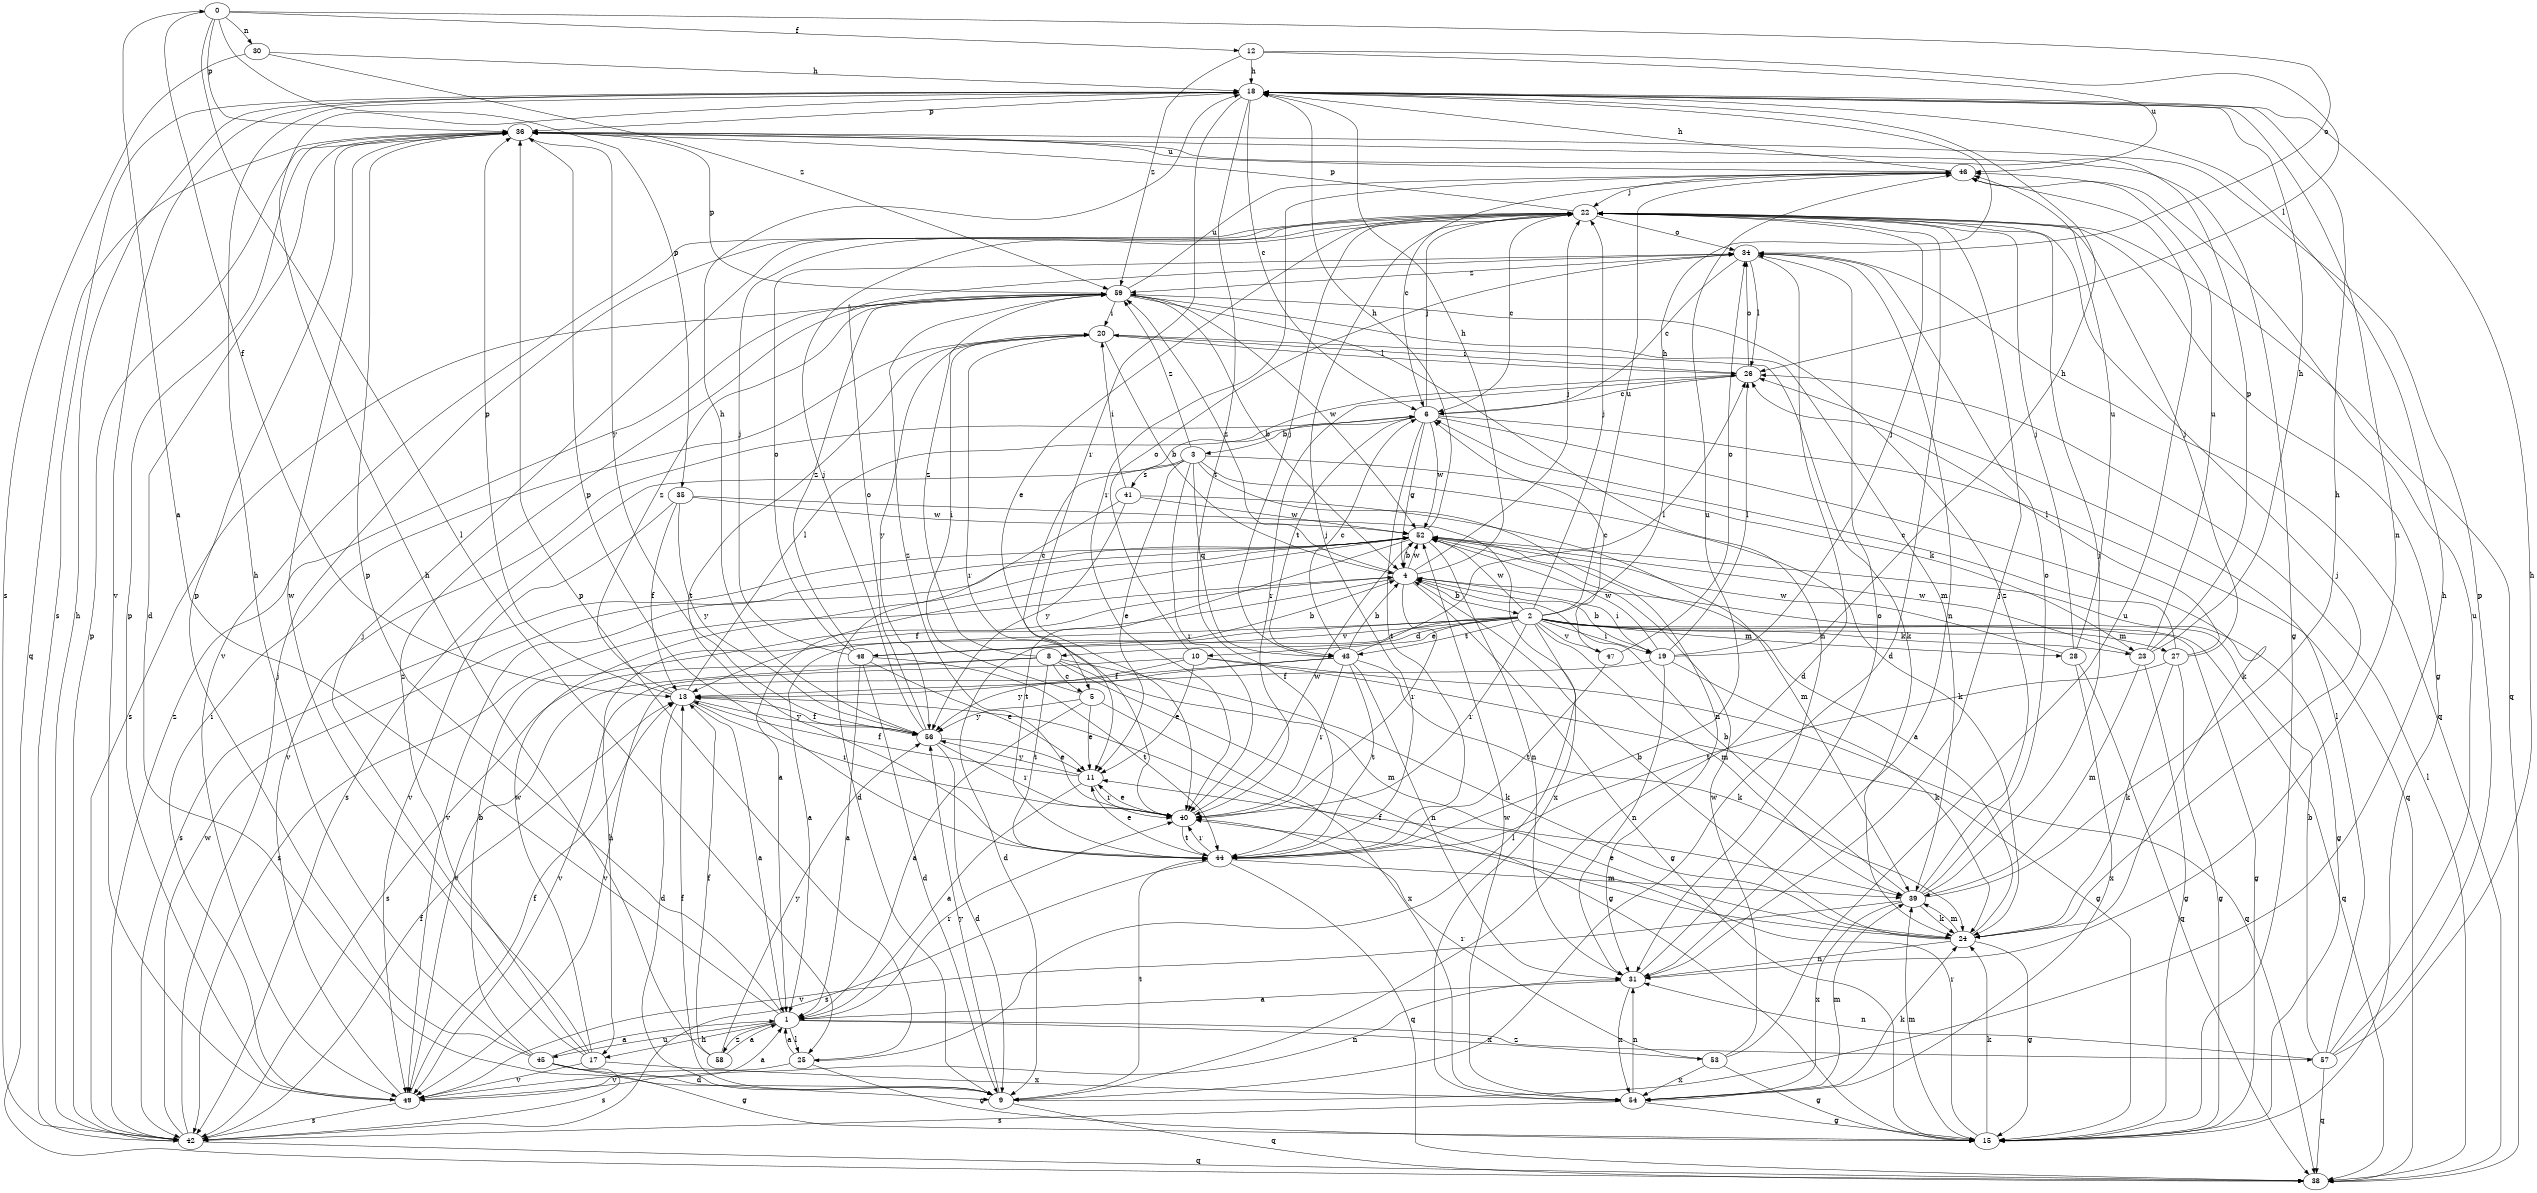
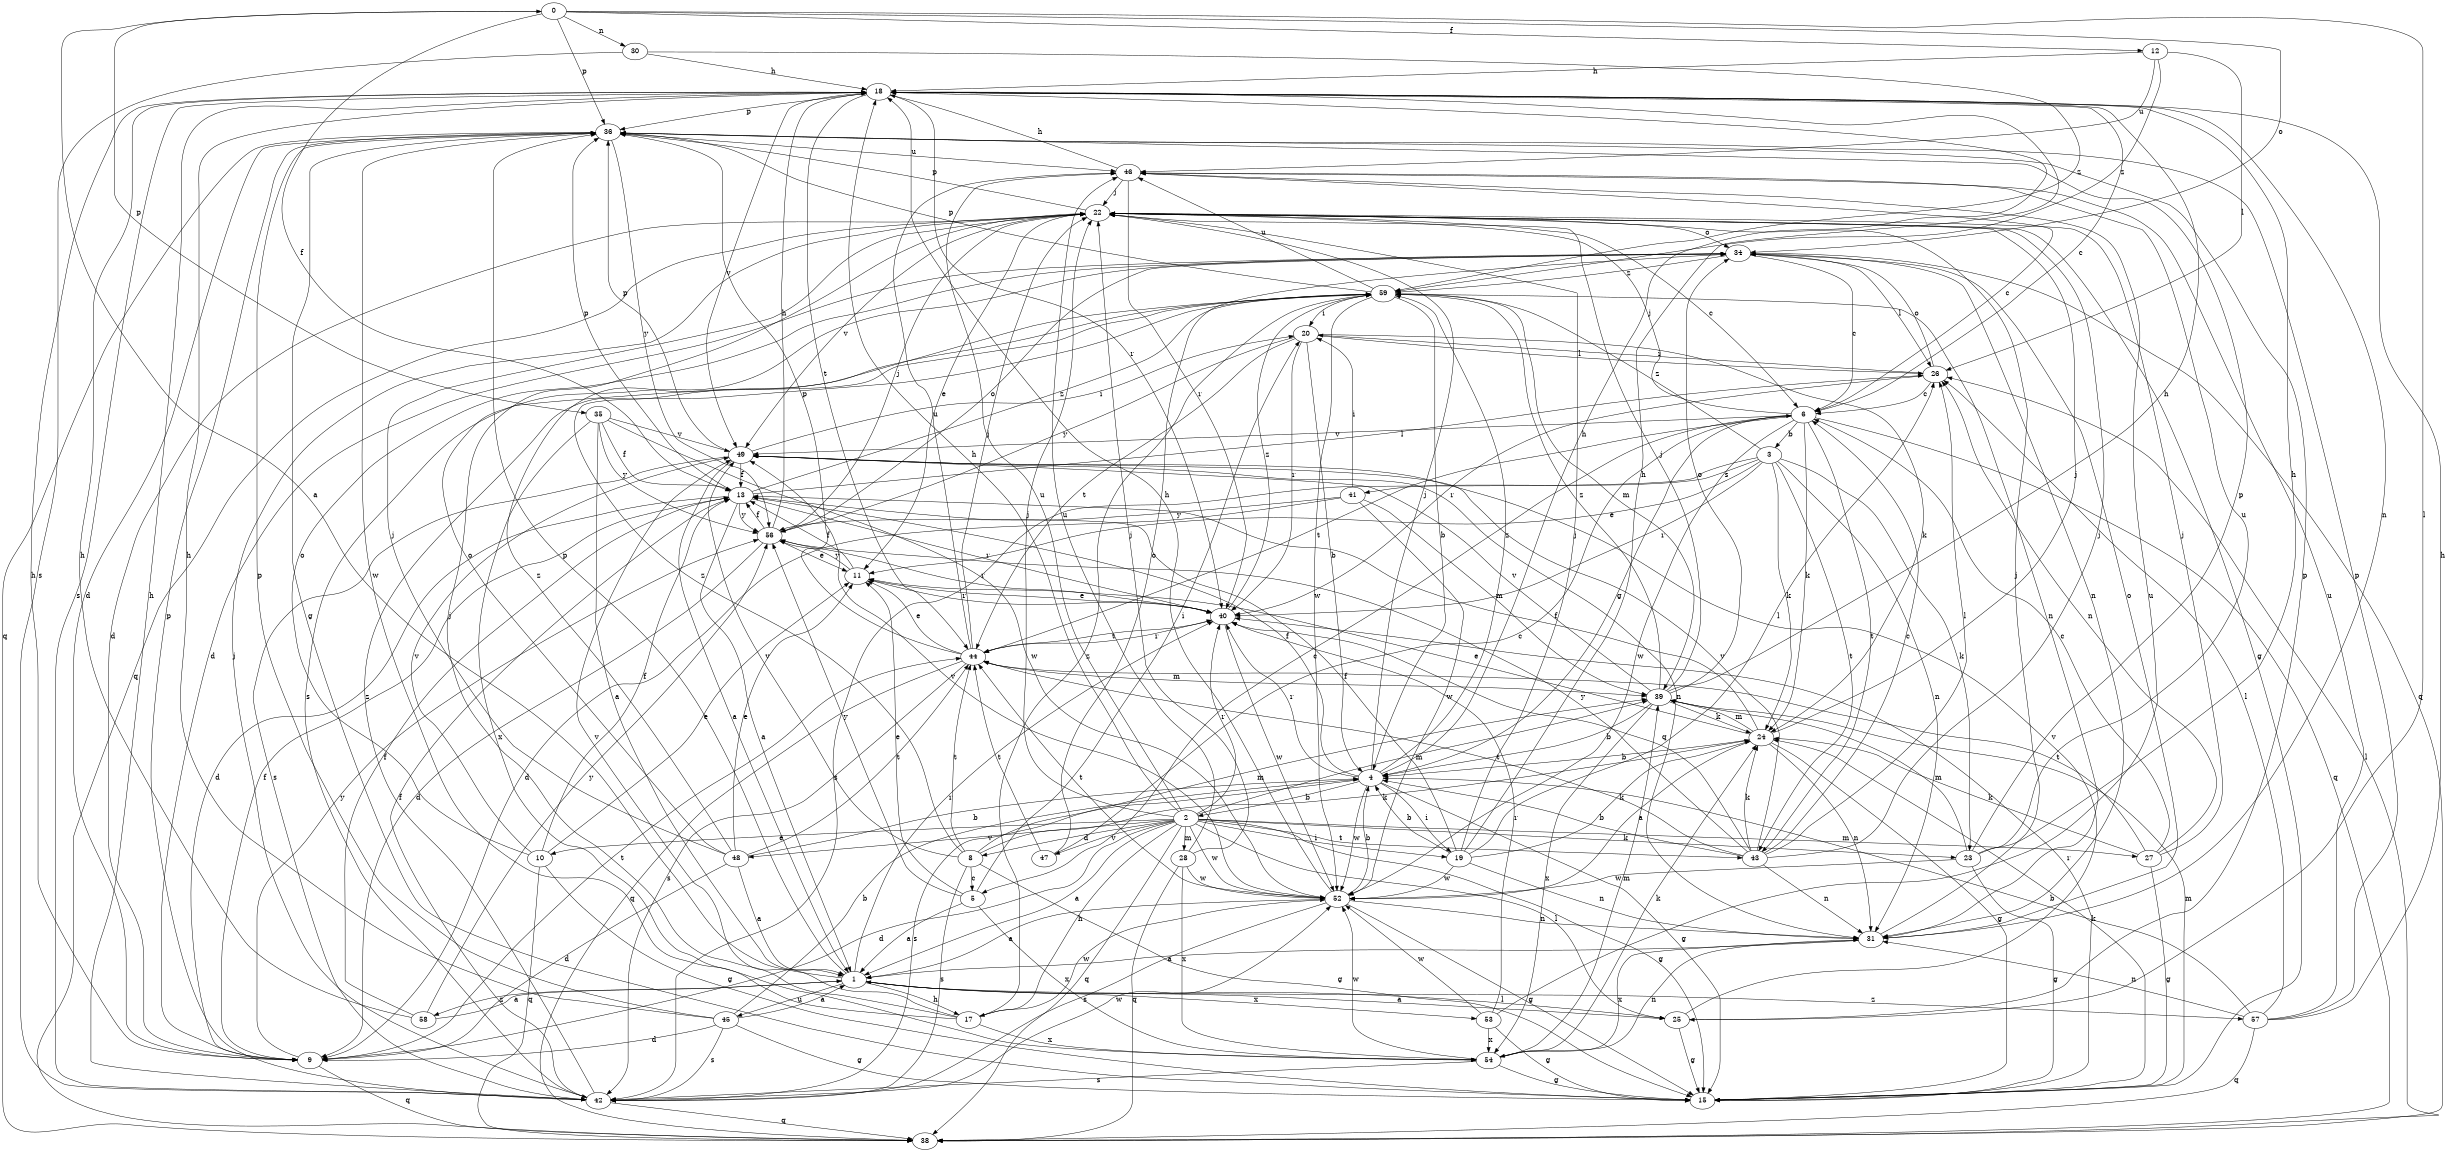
  strict digraph {
    0
    12
    13
    25
    30
    34
    35
    36
    18
    46
    59
    26
    1
    40
    9
    56
    15
    49
    42
    38
    31
    6
    52
    54
    17
    45
    53
    57
    58
    22
    11
    44
    4
    2
    8
    10
    19
    23
    27
    28
    n41 [label=39]
    43
    47
    48
    24
    5
    3
    41
    20
    0 -> 12 [label=f]
    0 -> 13 [label=f]
    0 -> 25 [label=l]
    0 -> 30 [label=n]
    0 -> 34 [label=o]
    0 -> 35 [label=p]
    0 -> 36 [label=p]
    12 -> 18 [label=h]
    12 -> 46 [label=u]
    12 -> 59 [label=z]
    12 -> 26 [label=l]
    13 -> 36 [label=p]
    13 -> 59 [label=z]
    13 -> 26 [label=l]
    13 -> 1 [label=a]
    13 -> 40 [label=r]
    13 -> 9 [label=d]
    13 -> 56 [label=y]
    25 -> 36 [label=p]
    25 -> 1 [label=a]
    25 -> 15 [label=g]
    25 -> 49 [label=v]
    30 -> 18 [label=h]
    30 -> 59 [label=z]
    30 -> 42 [label=s]
    34 -> 59 [label=z]
    34 -> 26 [label=l]
    34 -> 9 [label=d]
    34 -> 38 [label=q]
    34 -> 31 [label=n]
    34 -> 6 [label=c]
    35 -> 13 [label=f]
-   11 -> 1 [label=a]
+   35 -> 1 [label=a]
    35 -> 56 [label=y]
    35 -> 49 [label=v]
    35 -> 52 [label=w]
    35 -> 54 [label=x]
    36 -> 46 [label=u]
    36 -> 9 [label=d]
    36 -> 56 [label=y]
    36 -> 15 [label=g]
    36 -> 38 [label=q]
    18 -> 36 [label=p]
    18 -> 40 [label=r]
    18 -> 49 [label=v]
    18 -> 42 [label=s]
    18 -> 31 [label=n]
    18 -> 6 [label=c]
    18 -> 44 [label=t]
    46 -> 18 [label=h]
    46 -> 40 [label=r]
    46 -> 6 [label=c]
    46 -> 22 [label=j]
    59 -> 36 [label=p]
    59 -> 46 [label=u]
    59 -> 42 [label=s]
    59 -> 31 [label=n]
    59 -> 52 [label=w]
    59 -> 4 [label=b]
    59 -> n41 [label=m]
    59 -> 20 [label=i]
    26 -> 34 [label=o]
    26 -> 40 [label=r]
    26 -> 6 [label=c]
    26 -> 20 [label=i]
    1 -> 0 [label=a]
    1 -> 25 [label=l]
    1 -> 36 [label=p]
    1 -> 40 [label=r]
    1 -> 17 [label=h]
    1 -> 45 [label=u]
    1 -> 53 [label=x]
    1 -> 57 [label=z]
    1 -> 58 [label=z]
    40 -> 59 [label=z]
    40 -> 52 [label=w]
    40 -> 11 [label=e]
    40 -> 44 [label=t]
    9 -> 13 [label=f]
    9 -> 18 [label=h]
    9 -> 56 [label=y]
    9 -> 38 [label=q]
    9 -> 44 [label=t]
    56 -> 13 [label=f]
    56 -> 34 [label=o]
    56 -> 18 [label=h]
    56 -> 40 [label=r]
    56 -> 9 [label=d]
    56 -> 22 [label=j]
    56 -> 11 [label=e]
    15 -> 40 [label=r]
    15 -> n41 [label=m]
    15 -> 24 [label=k]
    49 -> 13 [label=f]
    49 -> 36 [label=p]
    49 -> 1 [label=a]
    49 -> 42 [label=s]
    49 -> 31 [label=n]
    49 -> 20 [label=i]
    42 -> 13 [label=f]
    42 -> 36 [label=p]
    42 -> 18 [label=h]
    42 -> 59 [label=z]
    42 -> 38 [label=q]
    42 -> 52 [label=w]
    42 -> 22 [label=j]
    38 -> 26 [label=l]
    31 -> 34 [label=o]
    31 -> 1 [label=a]
    31 -> 54 [label=x]
    31 -> 22 [label=j]
-   49 -> 6 [label=v]
+   6 -> 49 [label=v]
    6 -> 38 [label=q]
    6 -> 52 [label=w]
    6 -> 22 [label=j]
    6 -> 44 [label=t]
    6 -> 4 [label=g]
    6 -> 43 [label=t]
    6 -> 24 [label=k]
    6 -> 5 [label=c]
    6 -> 3 [label=b]
    52 -> 18 [label=h]
    52 -> 1 [label=a]
    52 -> 15 [label=g]
    52 -> 49 [label=v]
    52 -> 42 [label=s]
    52 -> 31 [label=n]
    52 -> 44 [label=t]
    52 -> 4 [label=b]
    54 -> 15 [label=g]
    54 -> 42 [label=s]
    54 -> 31 [label=n]
    54 -> 52 [label=w]
    54 -> n41 [label=m]
    54 -> 24 [label=k]
    17 -> 36 [label=w]
    17 -> 59 [label=z]
    17 -> 49 [label=v]
    17 -> 52 [label=w]
    17 -> 54 [label=x]
    17 -> 22 [label=j]
    45 -> 36 [label=p]
    45 -> 18 [label=h]
    45 -> 1 [label=a]
    45 -> 9 [label=d]
    45 -> 15 [label=g]
    45 -> 42 [label=s]
    45 -> 4 [label=b]
    53 -> 46 [label=u]
    53 -> 40 [label=r]
    53 -> 15 [label=g]
    53 -> 52 [label=w]
    53 -> 54 [label=x]
    57 -> 36 [label=p]
    57 -> 18 [label=h]
    57 -> 46 [label=u]
    57 -> 26 [label=l]
    57 -> 38 [label=q]
    57 -> 31 [label=n]
    57 -> 4 [label=b]
    58 -> 13 [label=f]
    58 -> 18 [label=h]
    58 -> 1 [label=a]
    58 -> 56 [label=y]
    22 -> 34 [label=o]
    22 -> 36 [label=p]
    22 -> 9 [label=d]
    22 -> 15 [label=g]
    22 -> 49 [label=v]
    22 -> 38 [label=q]
    22 -> 6 [label=c]
    22 -> 11 [label=e]
    11 -> 13 [label=f]
    11 -> 40 [label=r]
    11 -> 56 [label=y]
    44 -> 36 [label=p]
    44 -> 46 [label=u]
    44 -> 40 [label=r]
    44 -> 42 [label=s]
    44 -> 38 [label=q]
    44 -> 22 [label=j]
    44 -> 11 [label=e]
    44 -> n41 [label=m]
    4 -> 13 [label=f]
    4 -> 18 [label=h]
    4 -> 59 [label=z]
    4 -> 40 [label=r]
    4 -> 15 [label=g]
    4 -> 42 [label=s]
    4 -> 52 [label=w]
    4 -> 22 [label=j]
    4 -> 2 [label=b]
    4 -> 19 [label=i]
    2 -> 25 [label=l]
    2 -> 18 [label=h]
    2 -> 46 [label=u]
    2 -> 1 [label=a]
    2 -> 40 [label=r]
    2 -> 9 [label=d]
    2 -> 15 [label=g]
    2 -> 38 [label=q]
    2 -> 52 [label=w]
    2 -> 17 [label=h]
    2 -> 22 [label=j]
    2 -> 8 [label=d]
    2 -> 10 [label=e]
    2 -> 19 [label=i]
    2 -> 23 [label=k]
    2 -> 27 [label=m]
    2 -> 28 [label=m]
    2 -> n41 [label=m]
    2 -> 43 [label=t]
    2 -> 47 [label=v]
    2 -> 48 [label=v]
    8 -> 59 [label=z]
    8 -> 15 [label=g]
    8 -> 49 [label=v]
    8 -> 42 [label=s]
    8 -> 44 [label=t]
    8 -> n41 [label=m]
    8 -> 24 [label=k]
    8 -> 5 [label=c]
    10 -> 13 [label=f]
    10 -> 34 [label=o]
    10 -> 15 [label=g]
    10 -> 49 [label=v]
    10 -> 38 [label=q]
    10 -> 11 [label=e]
    19 -> 13 [label=f]
    19 -> 18 [label=h]
    19 -> 26 [label=l]
    19 -> 31 [label=n]
    19 -> 52 [label=w]
    19 -> 22 [label=j]
    19 -> 4 [label=b]
    19 -> 24 [label=k]
    23 -> 36 [label=p]
    23 -> 18 [label=h]
    23 -> 46 [label=u]
    23 -> 15 [label=g]
    23 -> 52 [label=w]
    23 -> n41 [label=m]
-   27 -> 26 [label=l]
+   27 -> 26 [label=n]
    27 -> 15 [label=g]
    27 -> 6 [label=c]
    27 -> 22 [label=j]
    27 -> 44 [label=t]
    27 -> 24 [label=k]
    28 -> 46 [label=u]
    28 -> 38 [label=q]
    28 -> 52 [label=w]
    28 -> 54 [label=x]
    28 -> 22 [label=j]
    n41 -> 34 [label=o]
    n41 -> 18 [label=h]
    n41 -> 59 [label=z]
    n41 -> 49 [label=v]
    n41 -> 54 [label=x]
    n41 -> 22 [label=j]
    n41 -> 4 [label=b]
    n41 -> 24 [label=k]
    43 -> 26 [label=l]
-   43 -> 40 [label=r]
+   43 -> 40 [label=q]
    43 -> 56 [label=y]
    43 -> 49 [label=v]
    43 -> 31 [label=n]
    43 -> 6 [label=c]
    43 -> 22 [label=j]
    43 -> 44 [label=t]
    43 -> 4 [label=b]
    43 -> 24 [label=k]
    47 -> 34 [label=o]
    47 -> 6 [label=c]
    47 -> 44 [label=t]
    48 -> 34 [label=o]
    48 -> 59 [label=z]
    48 -> 1 [label=a]
    48 -> 9 [label=d]
    48 -> 22 [label=j]
    48 -> 11 [label=e]
    48 -> 44 [label=t]
    48 -> 4 [label=b]
    24 -> 13 [label=f]
    24 -> 15 [label=g]
    24 -> 31 [label=n]
    24 -> 52 [label=a]
    24 -> 22 [label=j]
    24 -> 11 [label=e]
    24 -> 4 [label=b]
    24 -> n41 [label=m]
    5 -> 1 [label=a]
    5 -> 56 [label=y]
    5 -> 54 [label=x]
    5 -> 11 [label=e]
    5 -> 20 [label=i]
    3 -> 59 [label=z]
    3 -> 40 [label=r]
    3 -> 42 [label=s]
    3 -> 31 [label=n]
    3 -> 11 [label=e]
    3 -> 23 [label=k]
-   3 -> 43 [label=q]
+   3 -> 43 [label=t]
    3 -> 24 [label=k]
    3 -> 41 [label=s]
    41 -> 9 [label=d]
    41 -> 56 [label=y]
    41 -> 52 [label=w]
    41 -> n41 [label=m]
    41 -> 20 [label=i]
    20 -> 26 [label=l]
    20 -> 40 [label=r]
    20 -> 56 [label=y]
    20 -> 44 [label=t]
    20 -> 4 [label=b]
    20 -> 24 [label=k]
  }
